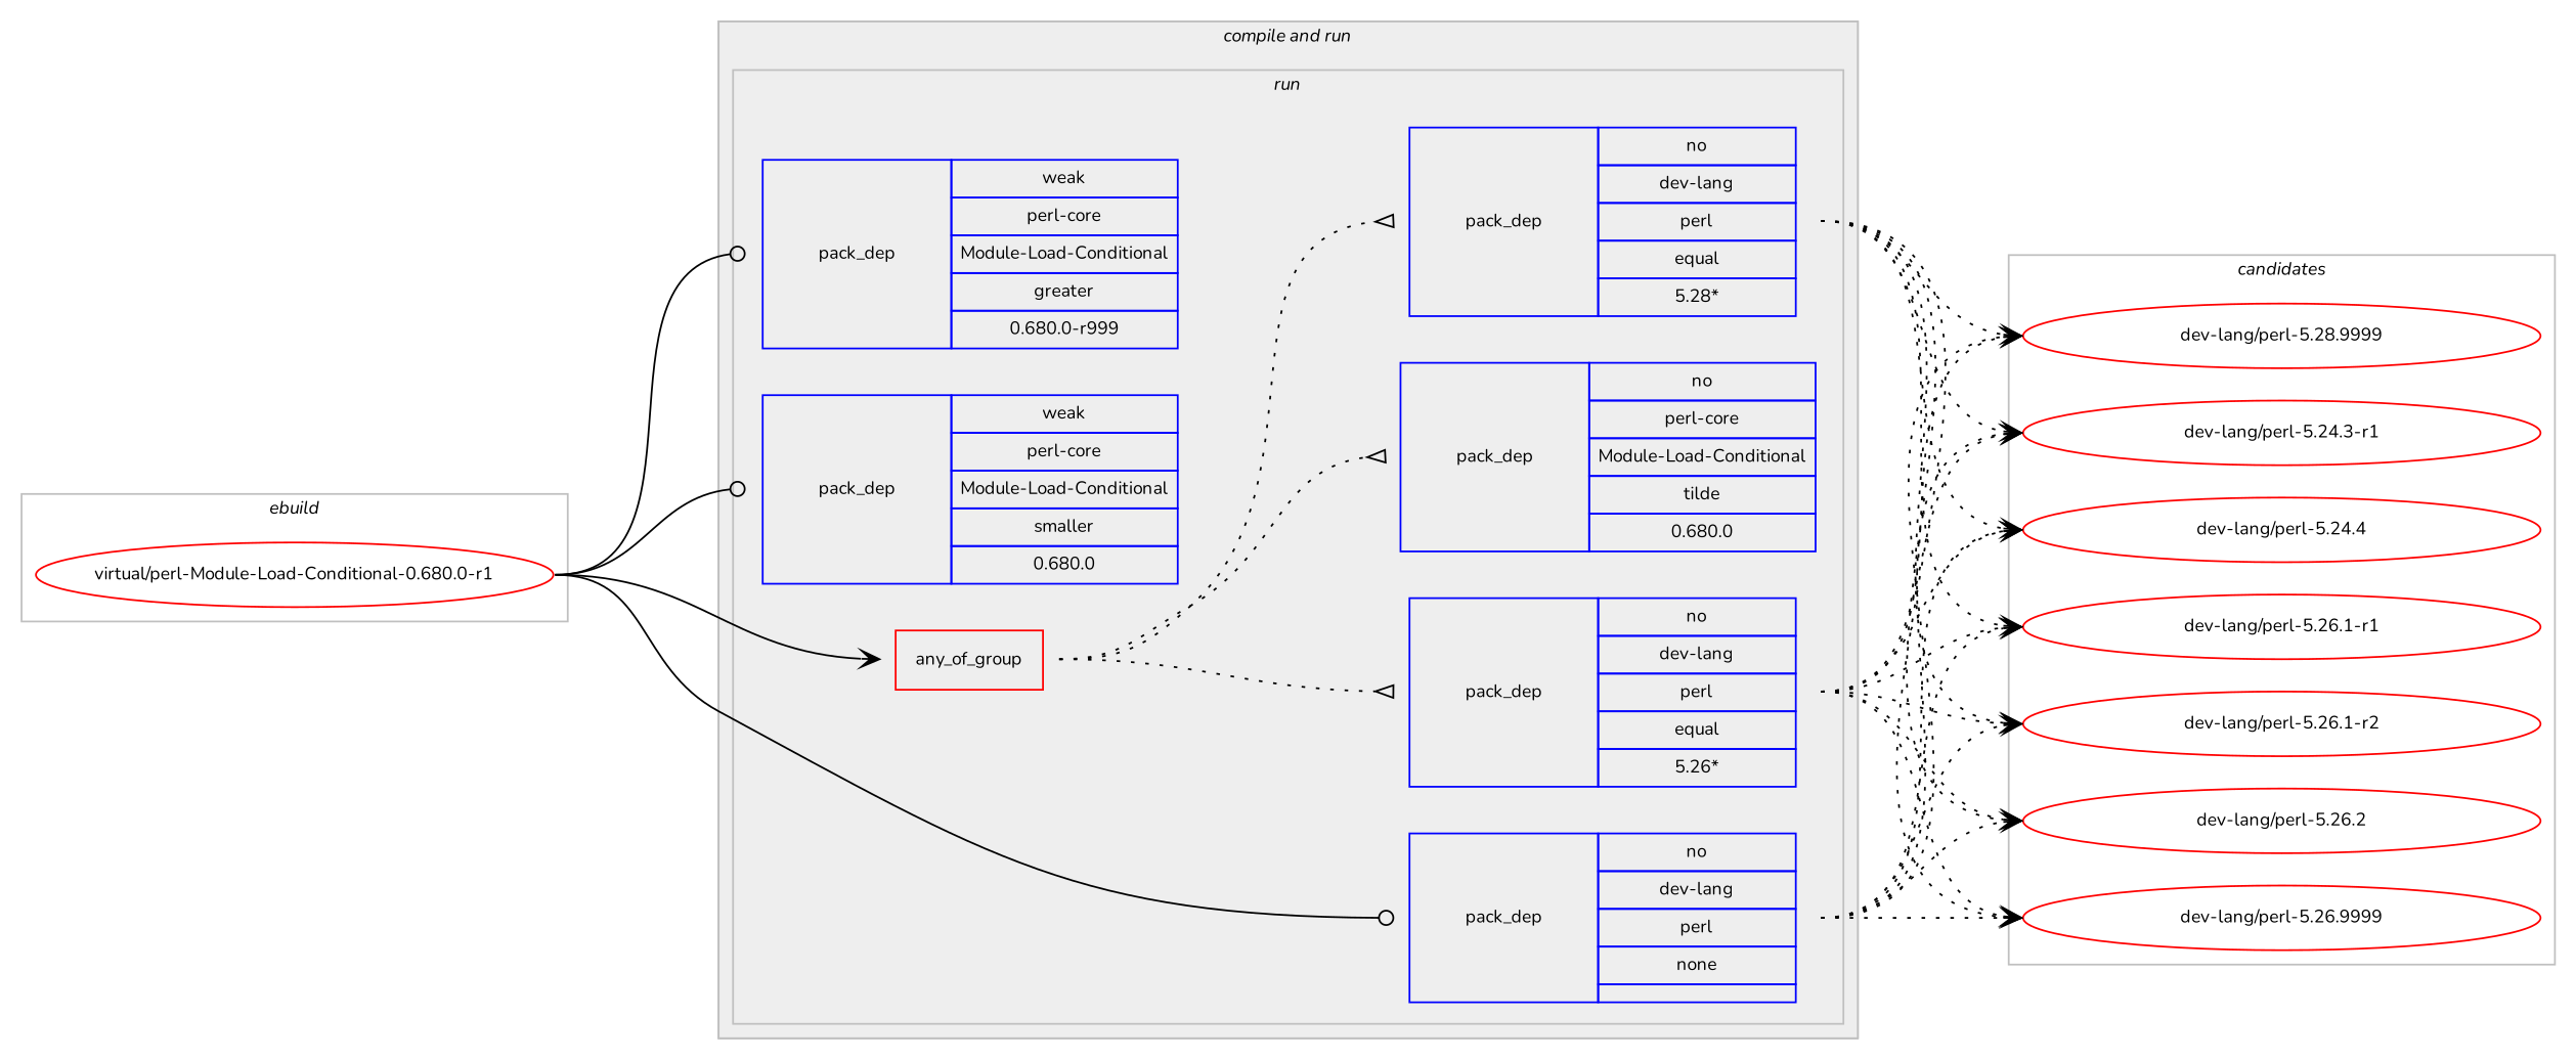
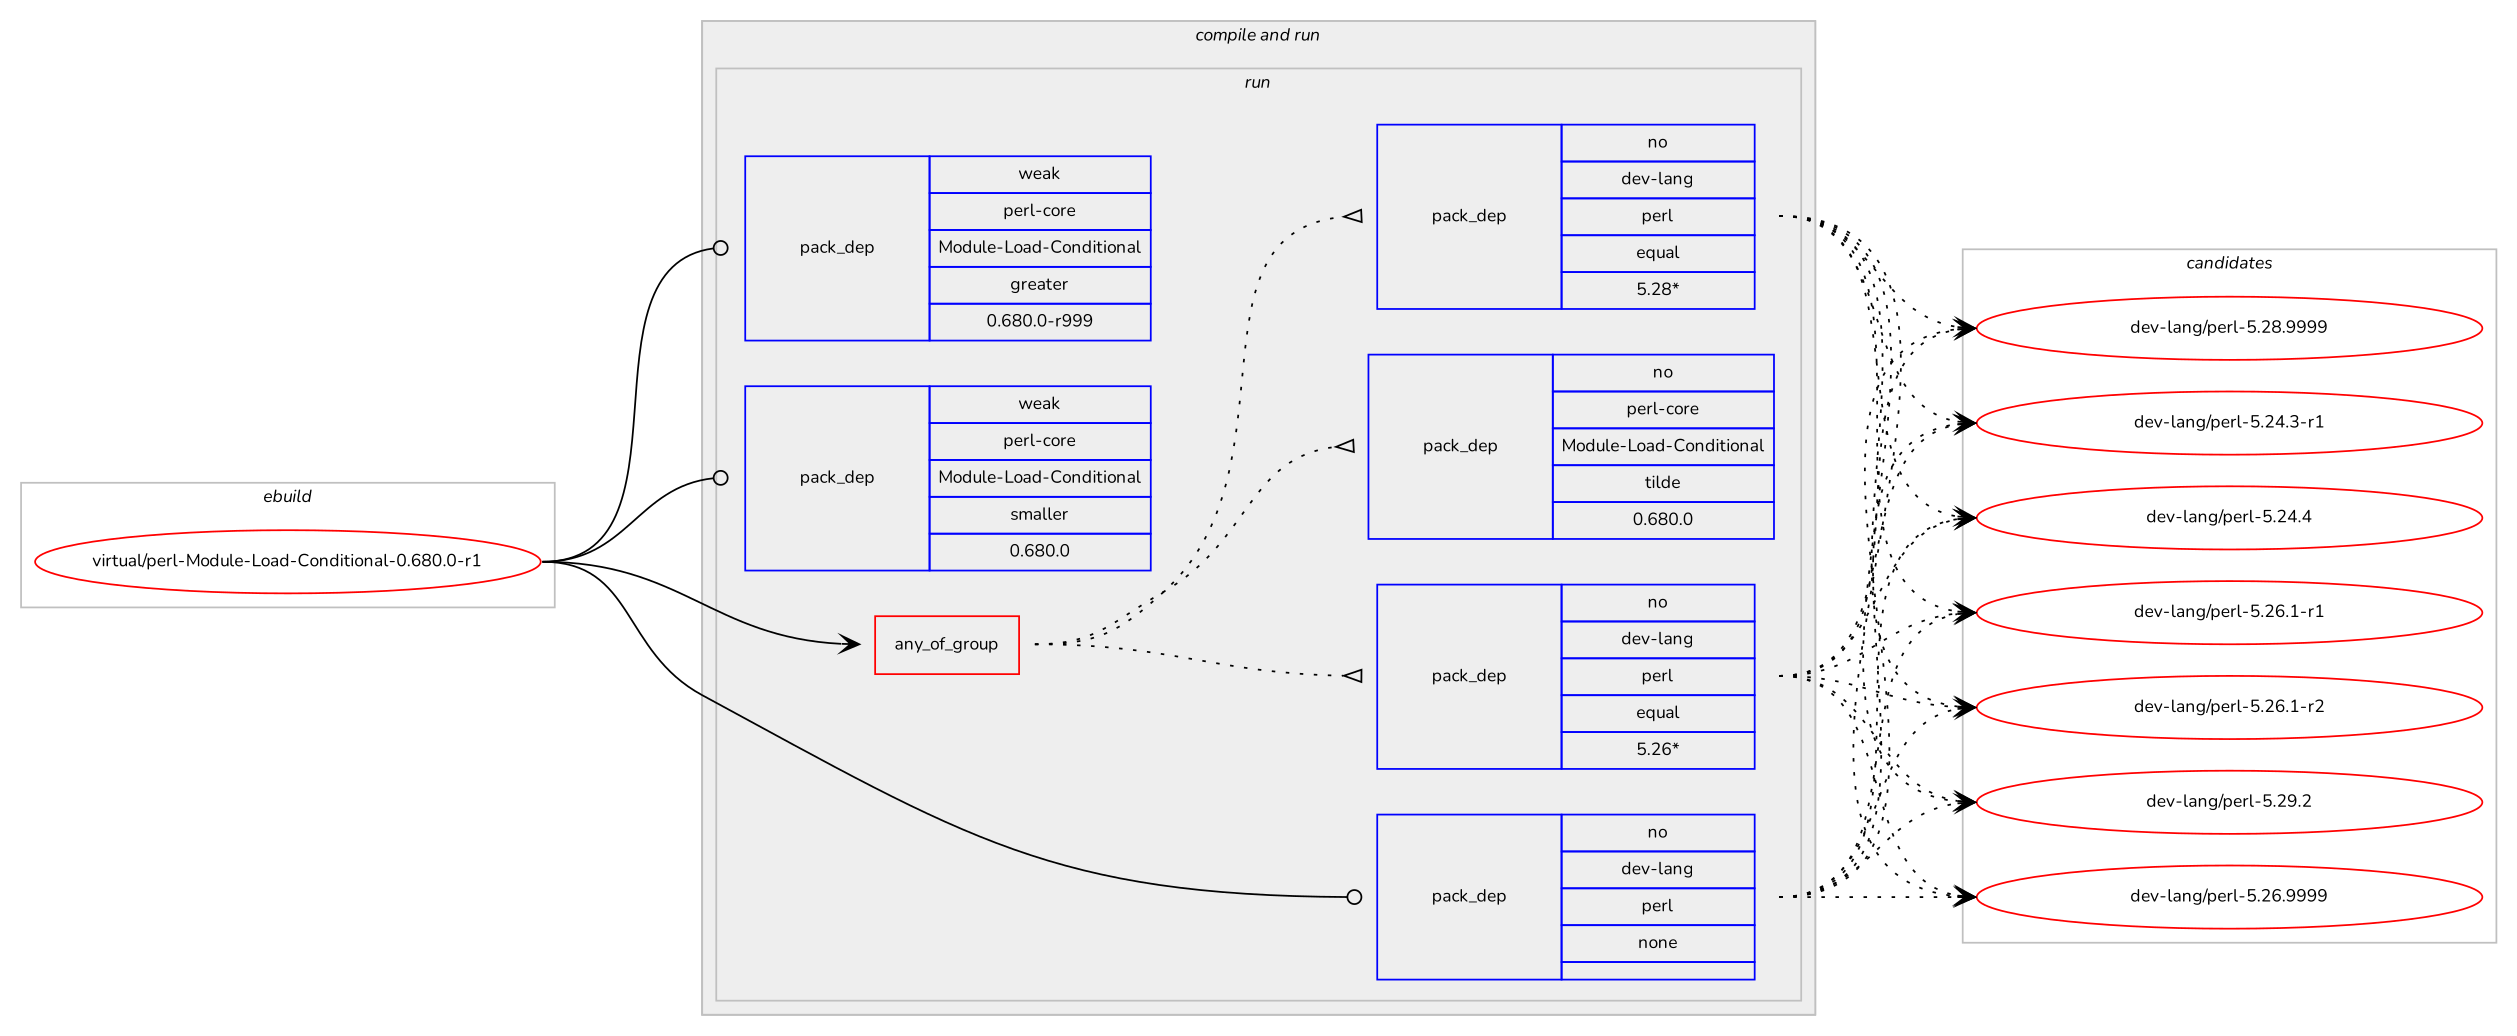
  digraph {
    compound=true
    concentrate=true
    fontname=Nunito
    fontsize=10
    newrank=true
    rankdir=LR
    ranksep=1.5
    node [color=red fontname=Nunito fontsize=10]
    edge [arrowhead=vee fontname=Nunito headport=w style=dotted tailport=e weight=100]
    n1 [label="virtual/perl-Module-Load-Conditional-0.680.0-r1" width=4]
    n2 [color=blue label=<<TABLE BORDER="0" CELLBORDER="1" CELLSPACING="0" CELLPADDING="4" WIDTH="220"><TR><TD ROWSPAN="6" CELLPADDING="30">pack_dep</TD></TR><TR><TD WIDTH="110">no</TD></TR><TR><TD>perl-core</TD></TR><TR><TD>Module-Load-Conditional</TD></TR><TR><TD>tilde</TD></TR><TR><TD>0.680.0</TD></TR></TABLE>> shape=none]
    n3 [color=blue label=<<TABLE BORDER="0" CELLBORDER="1" CELLSPACING="0" CELLPADDING="4" WIDTH="220"><TR><TD ROWSPAN="6" CELLPADDING="30">pack_dep</TD></TR><TR><TD WIDTH="110">no</TD></TR><TR><TD>dev-lang</TD></TR><TR><TD>perl</TD></TR><TR><TD>equal</TD></TR><TR><TD>5.28*</TD></TR></TABLE>> shape=none]
    n4 [color=blue label=<<TABLE BORDER="0" CELLBORDER="1" CELLSPACING="0" CELLPADDING="4" WIDTH="220"><TR><TD ROWSPAN="6" CELLPADDING="30">pack_dep</TD></TR><TR><TD WIDTH="110">no</TD></TR><TR><TD>dev-lang</TD></TR><TR><TD>perl</TD></TR><TR><TD>equal</TD></TR><TR><TD>5.26*</TD></TR></TABLE>> shape=none]
    n5 [label=<<TABLE BORDER="0" CELLBORDER="1" CELLSPACING="0" CELLPADDING="4"><TR><TD CELLPADDING="10">any_of_group</TD></TR></TABLE>> shape=none]
    n6 [color=blue label=<<TABLE BORDER="0" CELLBORDER="1" CELLSPACING="0" CELLPADDING="4" WIDTH="220"><TR><TD ROWSPAN="6" CELLPADDING="30">pack_dep</TD></TR><TR><TD WIDTH="110">no</TD></TR><TR><TD>dev-lang</TD></TR><TR><TD>perl</TD></TR><TR><TD>none</TD></TR><TR><TD></TD></TR></TABLE>> shape=none]
    n7 [color=blue label=<<TABLE BORDER="0" CELLBORDER="1" CELLSPACING="0" CELLPADDING="4" WIDTH="220"><TR><TD ROWSPAN="6" CELLPADDING="30">pack_dep</TD></TR><TR><TD WIDTH="110">weak</TD></TR><TR><TD>perl-core</TD></TR><TR><TD>Module-Load-Conditional</TD></TR><TR><TD>greater</TD></TR><TR><TD>0.680.0-r999</TD></TR></TABLE>> shape=none]
    n8 [color=blue label=<<TABLE BORDER="0" CELLBORDER="1" CELLSPACING="0" CELLPADDING="4" WIDTH="220"><TR><TD ROWSPAN="6" CELLPADDING="30">pack_dep</TD></TR><TR><TD WIDTH="110">weak</TD></TR><TR><TD>perl-core</TD></TR><TR><TD>Module-Load-Conditional</TD></TR><TR><TD>smaller</TD></TR><TR><TD>0.680.0</TD></TR></TABLE>> shape=none]
    n9 [label="dev-lang/perl-5.24.3-r1" width=4]
    n10 [label="dev-lang/perl-5.24.4" width=4]
    n11 [label="dev-lang/perl-5.26.1-r1" width=4]
    n12 [label="dev-lang/perl-5.26.1-r2" width=4]
-   n13 [label="dev-lang/perl-5.26.2" width=4]
+   n13 [label="dev-lang/perl-5.29.2" width=4]
    n14 [label="dev-lang/perl-5.26.9999" width=4]
    n15 [label="dev-lang/perl-5.28.9999" width=4]
    subgraph cluster_1 {
      color=gray
      label=<<i>ebuild</i>>
      rank=same
      n1
    }
    subgraph cluster_2 {
      color=gray
      label=<<i>dependencies</i>>
      subgraph cluster_3 {
        color=gray
        fillcolor="#eeeeee"
        label=<<i>compile</i>>
        style=filled
      }
      subgraph cluster_4 {
        color=gray
        fillcolor="#eeeeee"
        label=<<i>compile and run</i>>
        style=filled
      }
      subgraph cluster_5 {
        color=gray
        fillcolor="#eeeeee"
        label=<<i>run</i>>
        style=filled
        subgraph sub_6 {
          color=gray
          fillcolor="#eeeeee"
          label=<<i>run</i>>
          style=filled
          n5
          subgraph sub_7 {
            color=gray
            fillcolor="#eeeeee"
            label=<<i>run</i>>
            style=filled
            n2
          }
          subgraph sub_8 {
            color=gray
            fillcolor="#eeeeee"
            label=<<i>run</i>>
            style=filled
            n3
          }
          subgraph sub_9 {
            color=gray
            fillcolor="#eeeeee"
            label=<<i>run</i>>
            style=filled
            n4
          }
        }
        subgraph sub_10 {
          color=gray
          fillcolor="#eeeeee"
          label=<<i>run</i>>
          style=filled
          n6
        }
        subgraph sub_11 {
          color=gray
          fillcolor="#eeeeee"
          label=<<i>run</i>>
          style=filled
          n7
        }
        subgraph sub_12 {
          color=gray
          fillcolor="#eeeeee"
          label=<<i>run</i>>
          style=filled
          n8
        }
      }
    }
    subgraph cluster_13 {
      color=gray
      label=<<i>candidates</i>>
      rank=same
      subgraph sub_14 {
        color=black
        label=<<i>candidates</i>>
        nodesep=1
        rank=same
        n9
        n10
        n11
        n12
        n13
        n14
        n15
      }
      subgraph sub_15 {
        color=black
        label=<<i>candidates</i>>
        nodesep=1
        rank=same
        n9
        n10
        n11
        n12
        n13
        n14
        n15
      }
      subgraph sub_16 {
        color=black
        label=<<i>candidates</i>>
        nodesep=1
        rank=same
      }
      subgraph sub_17 {
        color=black
        label=<<i>candidates</i>>
        nodesep=1
        rank=same
        n9
        n10
        n11
        n12
        n13
        n14
        n15
      }
      subgraph sub_18 {
        color=black
        label=<<i>candidates</i>>
        nodesep=1
        rank=same
      }
      subgraph sub_19 {
        color=black
        label=<<i>candidates</i>>
        nodesep=1
        rank=same
      }
    }
    n1 -> n5 [style=solid weight=20]
    n1 -> n6 [arrowhead=odot style=solid weight=20]
    n1 -> n7 [arrowhead=odot style=solid weight=20]
    n1 -> n8 [arrowhead=odot style=solid weight=20]
    n3 -> n9
    n3 -> n10
    n3 -> n11
    n3 -> n12
    n3 -> n13
    n3 -> n14
    n3 -> n15
    n4 -> n9
    n4 -> n10
    n4 -> n11
    n4 -> n12
    n4 -> n13
    n4 -> n14
    n4 -> n15
    n5 -> n2 [arrowhead=oinv weight=20]
    n5 -> n3 [arrowhead=oinv weight=20]
    n5 -> n4 [arrowhead=oinv weight=20]
    n6 -> n9
    n6 -> n10
    n6 -> n11
    n6 -> n12
    n6 -> n13
    n6 -> n14
    n6 -> n15
  }
